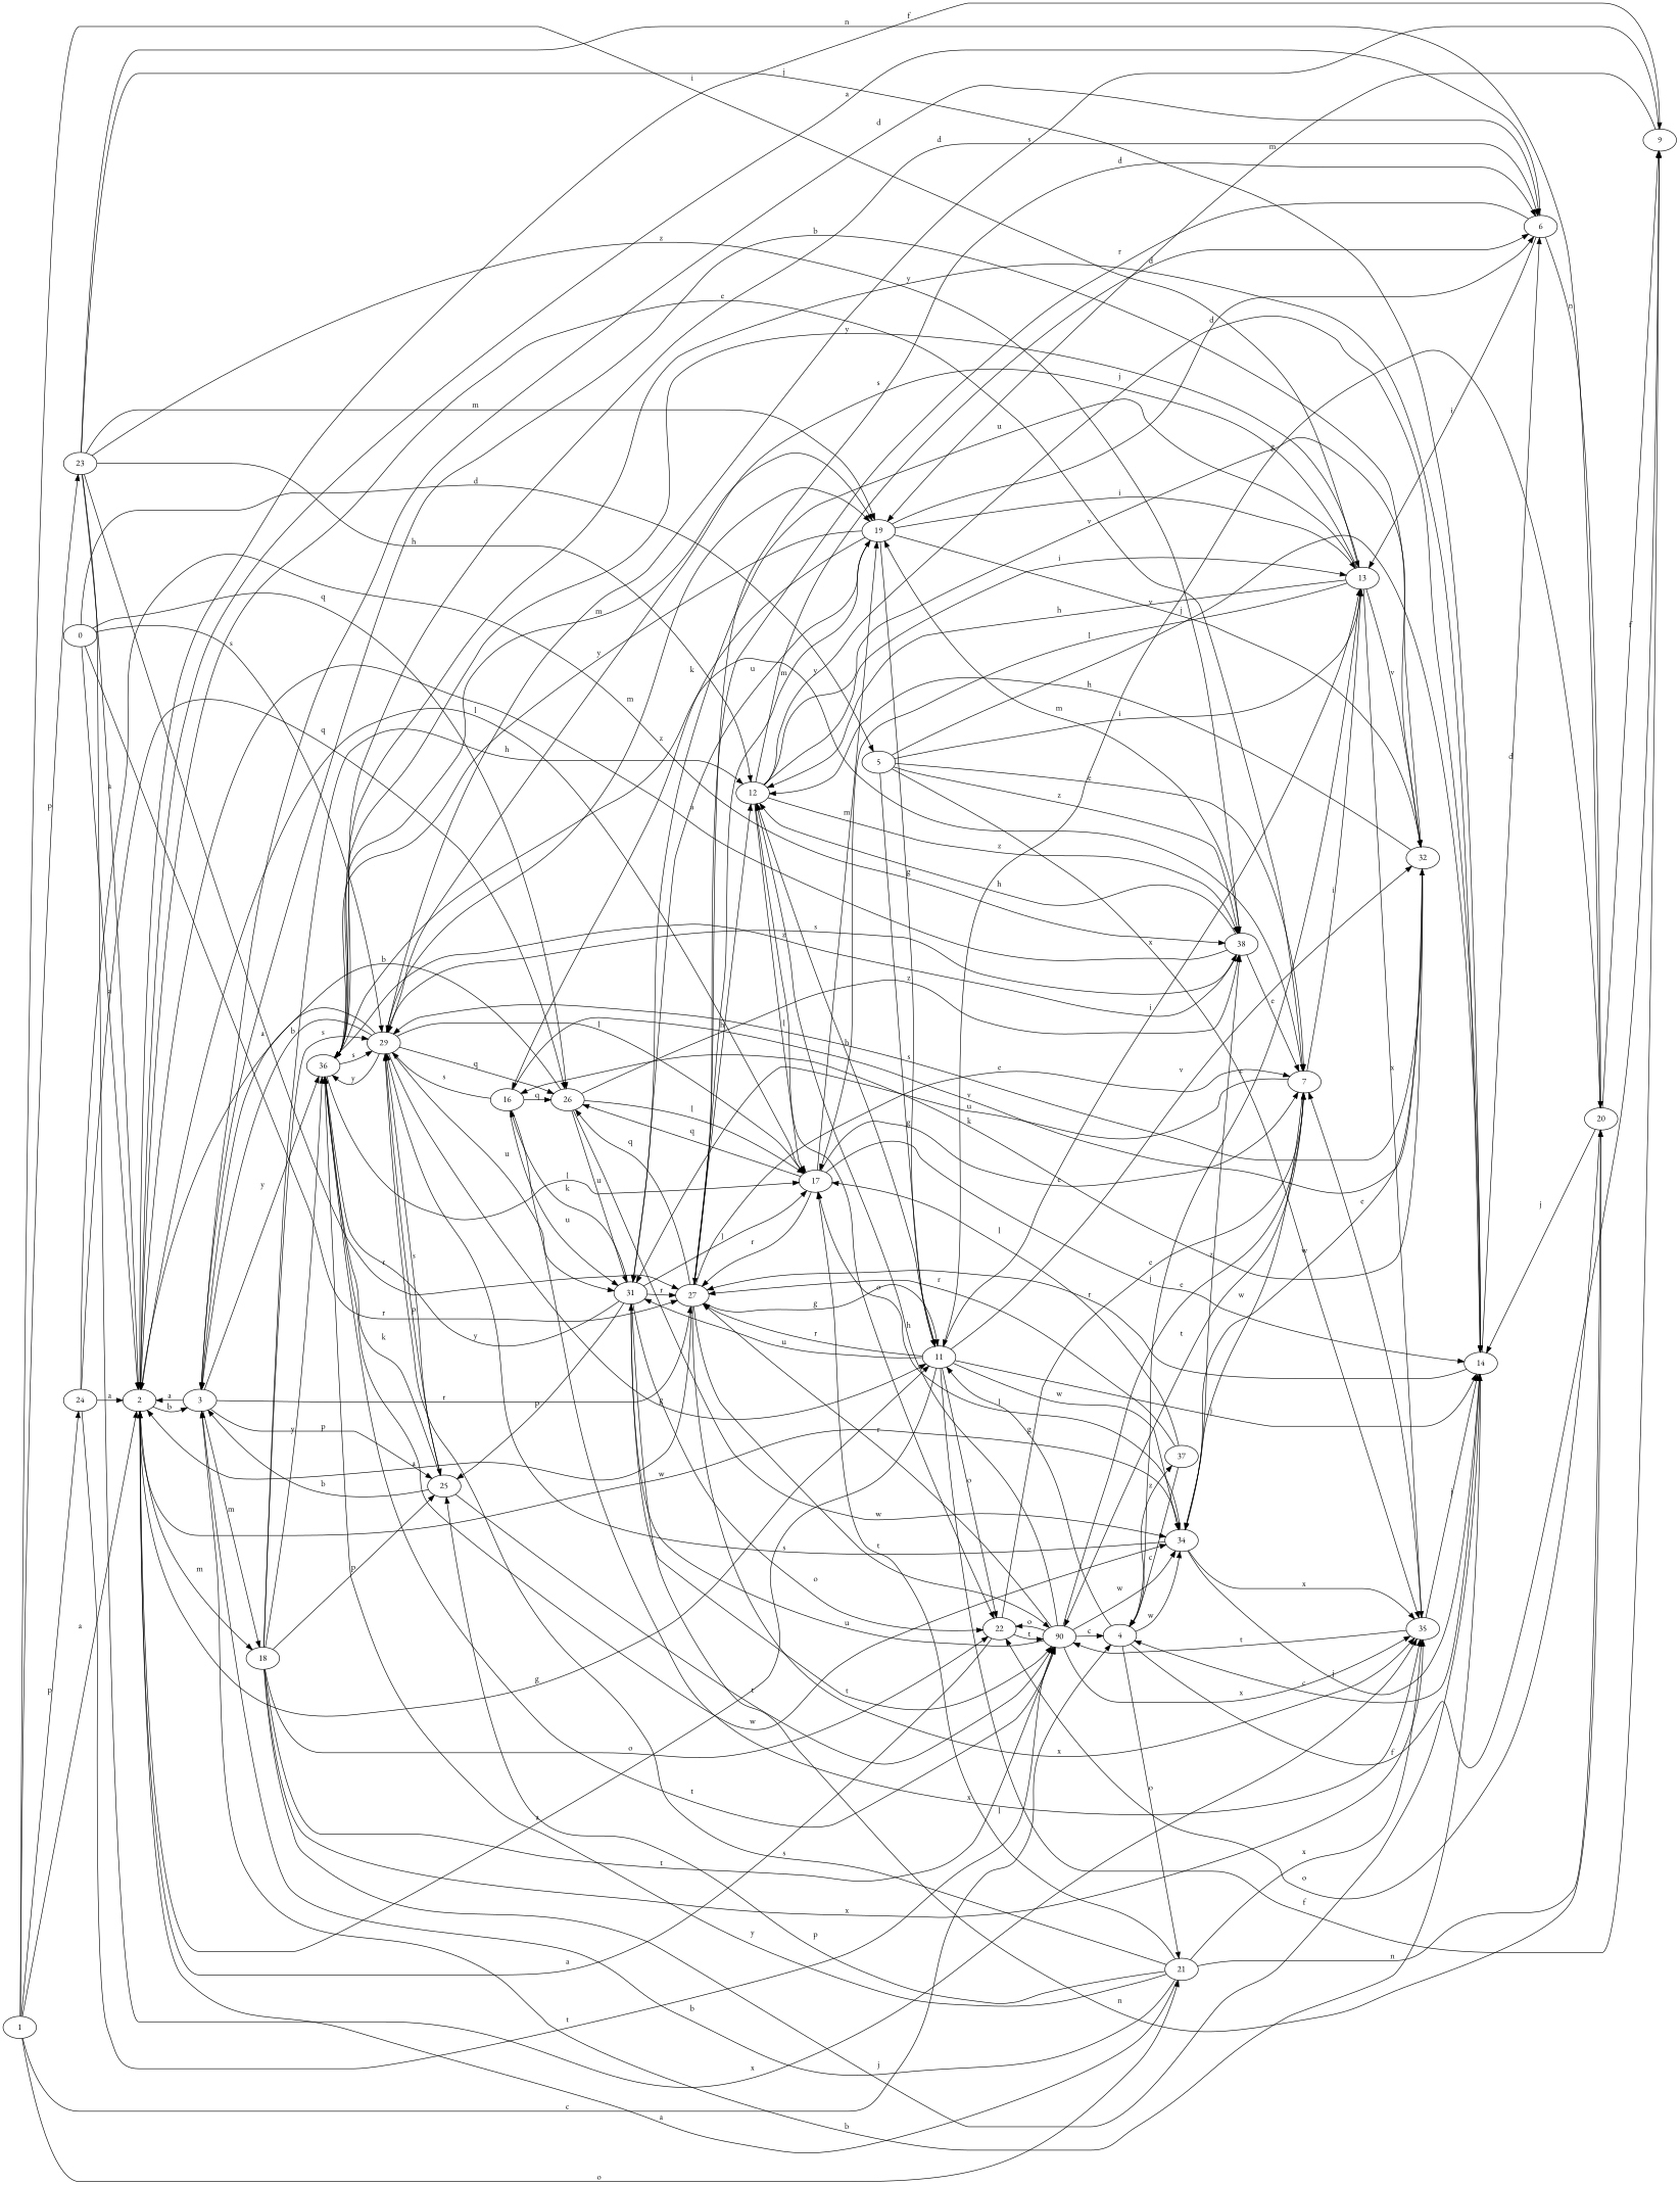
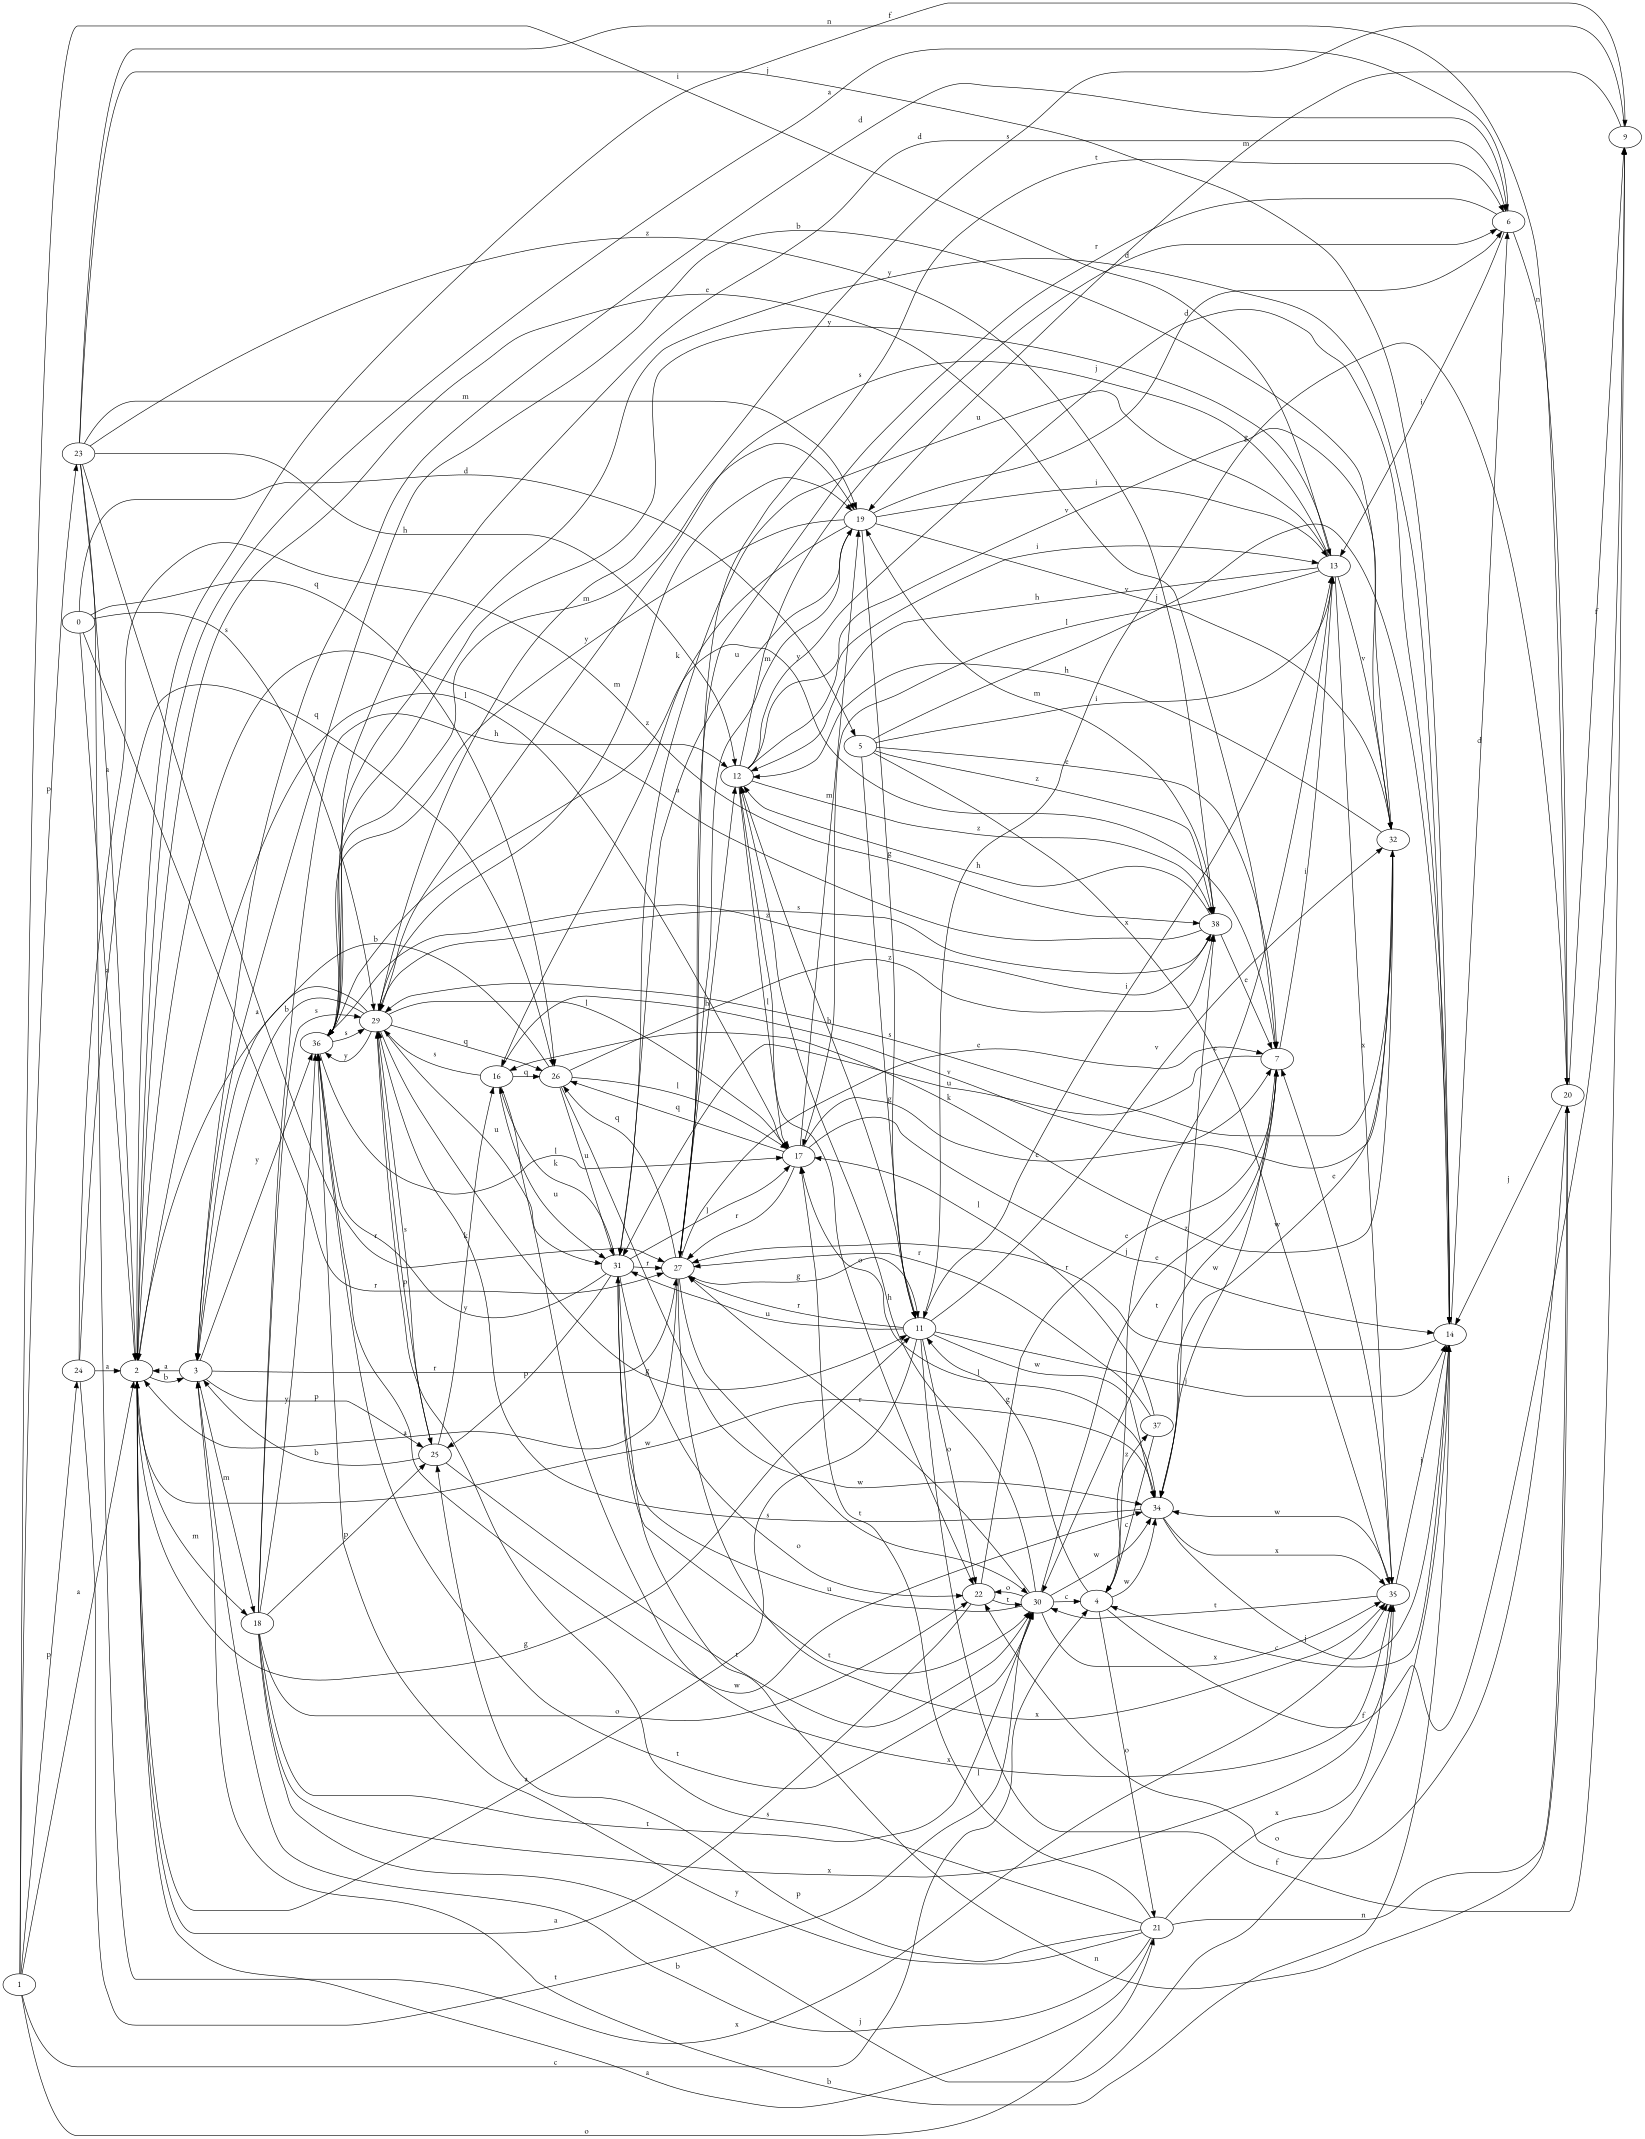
  strict digraph {
    fontname="EB Garamond"
    rankdir=LR
    node [fontname="EB Garamond"]
    edge [fontname="EB Garamond"]
    0
    2
    5
    26
    27
    29
    3
    7
    9
    11
    17
    18
    34
    13
    14
    35
    38
    31
    6
-   30 [label=90]
+   30
    19
    12
    25
    36
    1
    4
    21
    23
    24
    37
    32
    20
    22
    16
    0 -> 2 [label=a]
    0 -> 5 [label=d]
    0 -> 26 [label=q]
    0 -> 27 [label=r]
    0 -> 29 [label=s]
    2 -> 3 [label=b]
    2 -> 7 [label=e]
    2 -> 9 [label=f]
    2 -> 11 [label=g]
    2 -> 17 [label=l]
    2 -> 18 [label=m]
    2 -> 34 [label=w]
    5 -> 7 [label=e]
    5 -> 11 [label=g]
    5 -> 13 [label=i]
    5 -> 14 [label=j]
    5 -> 35 [label=x]
    5 -> 38 [label=z]
    26 -> 3 [label=b]
    26 -> 17 [label=l]
    26 -> 34 [label=w]
    26 -> 38 [label=z]
    26 -> 31 [label=u]
    27 -> 2 [label=a]
    27 -> 26 [label=q]
    27 -> 7 [label=e]
    27 -> 11 [label=g]
    27 -> 35 [label=x]
-   27 -> 6 [label=d]
+   27 -> 6 [label=t]
    27 -> 30 [label=t]
    27 -> 19 [label=m]
    27 -> 12 [label=h]
    29 -> 2 [label=a]
    29 -> 26 [label=q]
    29 -> 3 [label=b]
    29 -> 11 [label=g]
    29 -> 17 [label=l]
    29 -> 31 [label=u]
    29 -> 19 [label=m]
    29 -> 25 [label=p]
    29 -> 36 [label=y]
    3 -> 2 [label=a]
    3 -> 27 [label=r]
    3 -> 18 [label=m]
    3 -> 6 [label=d]
    3 -> 25 [label=p]
    3 -> 36 [label=y]
    7 -> 34 [label=w]
    7 -> 13 [label=i]
    7 -> 31 [label=u]
    7 -> 30 [label=t]
    7 -> 36 [label=y]
    9 -> 29 [label=s]
    9 -> 19 [label=m]
    11 -> 2 [label=a]
    11 -> 27 [label=r]
    11 -> 9 [label=f]
    11 -> 34 [label=w]
    11 -> 13 [label=i]
    11 -> 14 [label=j]
    11 -> 31 [label=u]
    11 -> 12 [label=h]
    11 -> 32 [label=v]
    11 -> 22 [label=o]
    17 -> 26 [label=q]
    17 -> 27 [label=r]
    17 -> 7 [label=e]
    17 -> 14 [label=j]
    17 -> 19 [label=m]
    18 -> 29 [label=s]
    18 -> 14 [label=j]
    18 -> 35 [label=x]
    18 -> 30 [label=t]
    18 -> 12 [label=h]
    18 -> 25 [label=p]
    18 -> 36 [label=y]
    18 -> 22 [label=o]
    34 -> 29 [label=s]
    34 -> 17 [label=l]
    34 -> 14 [label=j]
    34 -> 35 [label=x]
    34 -> 38 [label=z]
    13 -> 29 [label=s]
    13 -> 17 [label=l]
    13 -> 35 [label=x]
    13 -> 31 [label=u]
    13 -> 12 [label=h]
    13 -> 36 [label=y]
    13 -> 4 [label=c]
    13 -> 32 [label=v]
    14 -> 27 [label=r]
    14 -> 3 [label=b]
    14 -> 6 [label=d]
    14 -> 36 [label=y]
    14 -> 4 [label=c]
    35 -> 7 [label=e]
+   35 -> 34 [label=w]
    35 -> 14 [label=j]
    35 -> 30 [label=t]
    38 -> 2 [label=a]
    38 -> 29 [label=s]
    38 -> 7 [label=e]
    38 -> 19 [label=m]
    38 -> 12 [label=h]
    31 -> 27 [label=r]
    31 -> 17 [label=l]
    31 -> 30 [label=t]
    31 -> 25 [label=p]
    31 -> 36 [label=y]
    31 -> 20 [label=n]
    31 -> 22 [label=o]
    31 -> 16 [label=k]
    6 -> 2 [label=a]
    6 -> 27 [label=r]
    6 -> 13 [label=i]
    6 -> 20 [label=n]
    30 -> 27 [label=r]
    30 -> 7 [label=e]
    30 -> 34 [label=w]
    30 -> 35 [label=x]
    30 -> 31 [label=u]
    30 -> 12 [label=h]
    30 -> 4 [label=c]
    30 -> 22 [label=o]
    19 -> 11 [label=g]
    19 -> 13 [label=i]
    19 -> 31 [label=u]
    19 -> 6 [label=d]
    19 -> 36 [label=y]
    19 -> 32 [label=v]
    19 -> 16 [label=k]
    12 -> 17 [label=l]
    12 -> 13 [label=i]
    12 -> 14 [label=j]
    12 -> 38 [label=z]
    12 -> 6 [label=d]
    12 -> 32 [label=v]
    12 -> 22 [label=o]
    25 -> 29 [label=s]
    25 -> 3 [label=b]
    25 -> 30 [label=t]
-   25 -> 36 [label=k]
+   25 -> 16 [label=k]
    36 -> 29 [label=s]
    36 -> 17 [label=l]
    36 -> 34 [label=w]
    36 -> 38 [label=z]
    36 -> 6 [label=d]
    36 -> 30 [label=t]
    36 -> 19 [label=m]
    1 -> 2 [label=a]
    1 -> 13 [label=i]
    1 -> 4 [label=c]
    1 -> 21 [label=o]
    1 -> 23 [label=p]
    1 -> 24 [label=p]
    4 -> 9 [label=f]
    4 -> 11 [label=g]
    4 -> 34 [label=w]
    4 -> 21 [label=o]
    4 -> 37 [label=z]
    21 -> 2 [label=a]
    21 -> 29 [label=s]
    21 -> 3 [label=b]
    21 -> 17 [label=l]
    21 -> 35 [label=x]
    21 -> 25 [label=p]
    21 -> 36 [label=y]
    21 -> 20 [label=n]
    23 -> 2 [label=a]
    23 -> 27 [label=r]
    23 -> 14 [label=j]
    23 -> 35 [label=x]
    23 -> 38 [label=z]
    23 -> 19 [label=m]
    23 -> 12 [label=h]
    23 -> 20 [label=n]
    24 -> 2 [label=a]
    24 -> 26 [label=q]
    24 -> 38 [label=z]
    24 -> 30 [label=t]
    37 -> 27 [label=r]
    37 -> 17 [label=l]
    37 -> 4 [label=c]
    32 -> 29 [label=s]
    32 -> 3 [label=b]
    32 -> 34 [label=w]
    32 -> 12 [label=h]
    32 -> 16 [label=k]
    20 -> 9 [label=f]
    20 -> 11 [label=g]
    20 -> 14 [label=j]
    20 -> 22 [label=o]
    22 -> 2 [label=a]
    22 -> 7 [label=e]
    22 -> 30 [label=t]
    16 -> 26 [label=q]
    16 -> 29 [label=s]
    16 -> 35 [label=x]
    16 -> 31 [label=u]
    16 -> 32 [label=v]
  }
